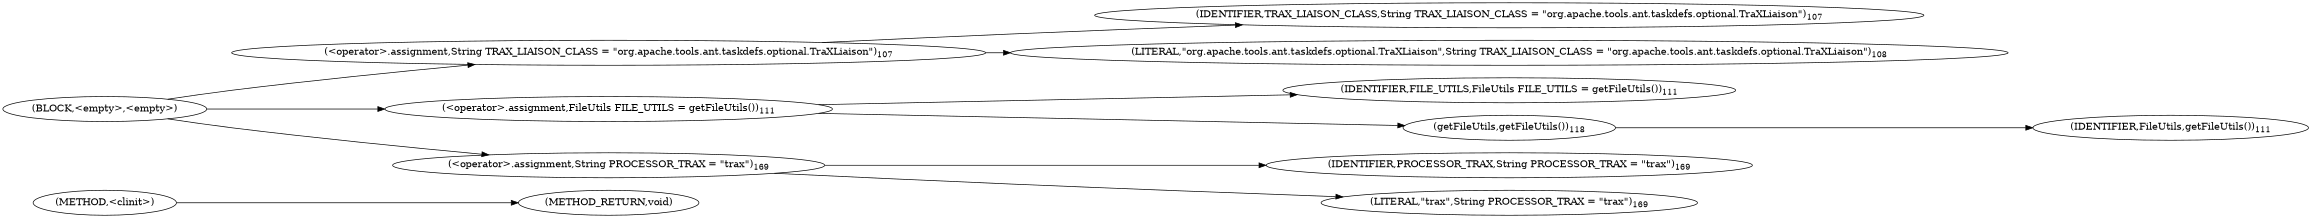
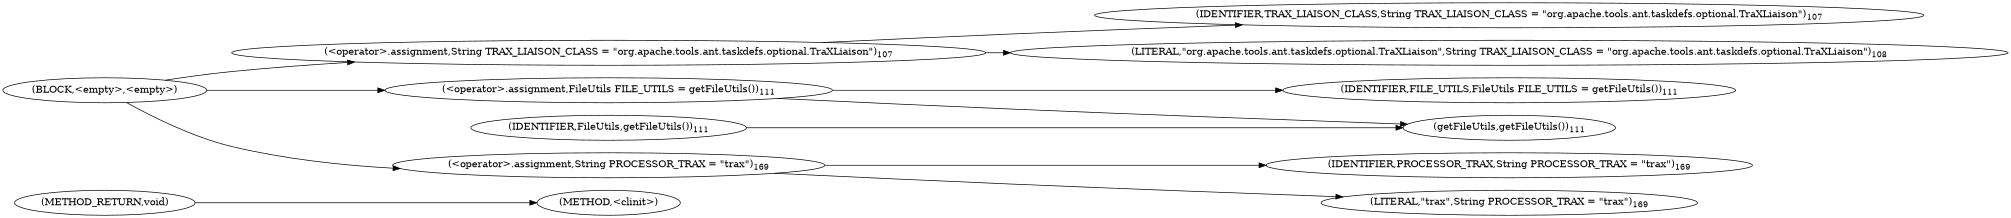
  digraph {
    rankdir=LR
    n1 [label=<(METHOD,&lt;clinit&gt;)>]
    n2 [label=<(METHOD_RETURN,void)>]
    n3 [label=<(BLOCK,&lt;empty&gt;,&lt;empty&gt;)>]
    n4 [label=<(&lt;operator&gt;.assignment,String TRAX_LIAISON_CLASS = &quot;org.apache.tools.ant.taskdefs.optional.TraXLiaison&quot;)<SUB>107</SUB>>]
    n5 [label=<(&lt;operator&gt;.assignment,FileUtils FILE_UTILS = getFileUtils())<SUB>111</SUB>>]
    n6 [label=<(&lt;operator&gt;.assignment,String PROCESSOR_TRAX = &quot;trax&quot;)<SUB>169</SUB>>]
    n7 [label=<(IDENTIFIER,TRAX_LIAISON_CLASS,String TRAX_LIAISON_CLASS = &quot;org.apache.tools.ant.taskdefs.optional.TraXLiaison&quot;)<SUB>107</SUB>>]
    n8 [label=<(LITERAL,&quot;org.apache.tools.ant.taskdefs.optional.TraXLiaison&quot;,String TRAX_LIAISON_CLASS = &quot;org.apache.tools.ant.taskdefs.optional.TraXLiaison&quot;)<SUB>108</SUB>>]
    n9 [label=<(IDENTIFIER,FILE_UTILS,FileUtils FILE_UTILS = getFileUtils())<SUB>111</SUB>>]
-   n10 [label=<(getFileUtils,getFileUtils())<SUB>118</SUB>>]
+   n10 [label=<(getFileUtils,getFileUtils())<SUB>111</SUB>>]
    n11 [label=<(IDENTIFIER,PROCESSOR_TRAX,String PROCESSOR_TRAX = &quot;trax&quot;)<SUB>169</SUB>>]
    n12 [label=<(LITERAL,&quot;trax&quot;,String PROCESSOR_TRAX = &quot;trax&quot;)<SUB>169</SUB>>]
    n13 [label=<(IDENTIFIER,FileUtils,getFileUtils())<SUB>111</SUB>>]
-   n1 -> n2
+   n2 -> n1
    n3 -> n4
    n3 -> n5
    n3 -> n6
    n4 -> n7
    n4 -> n8
    n5 -> n9
    n5 -> n10
    n6 -> n11
    n6 -> n12
-   n10 -> n13
+   n13 -> n10
  }
